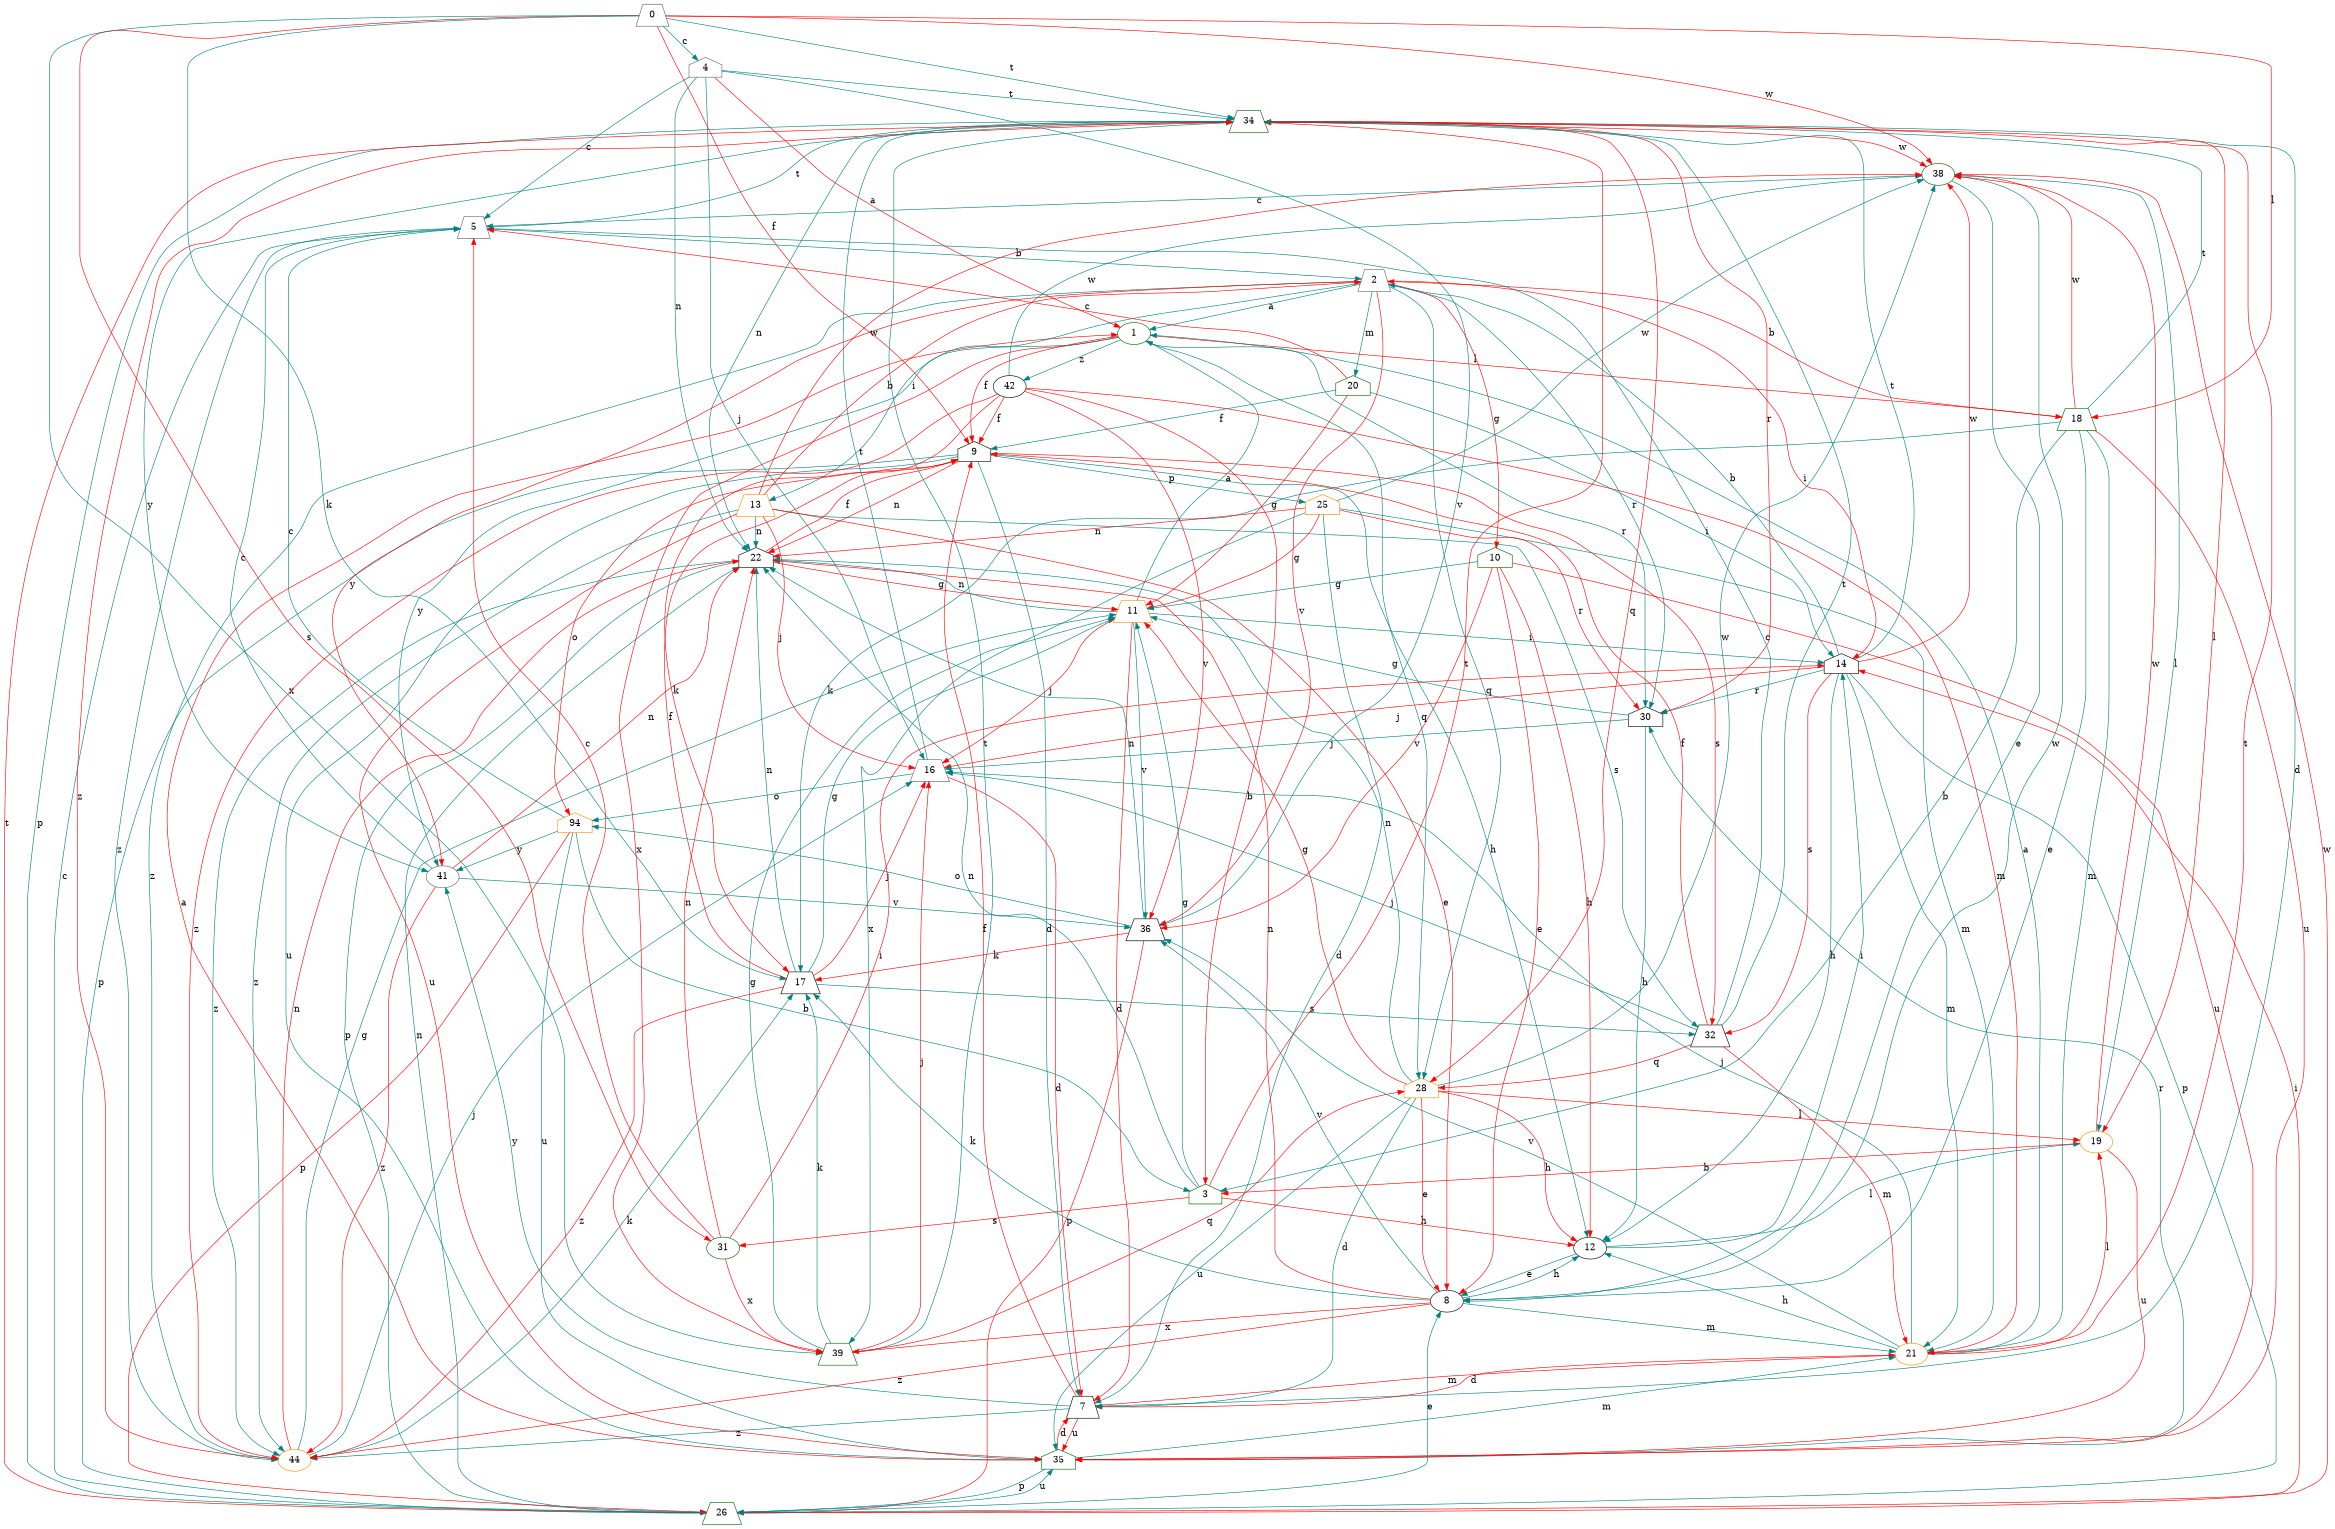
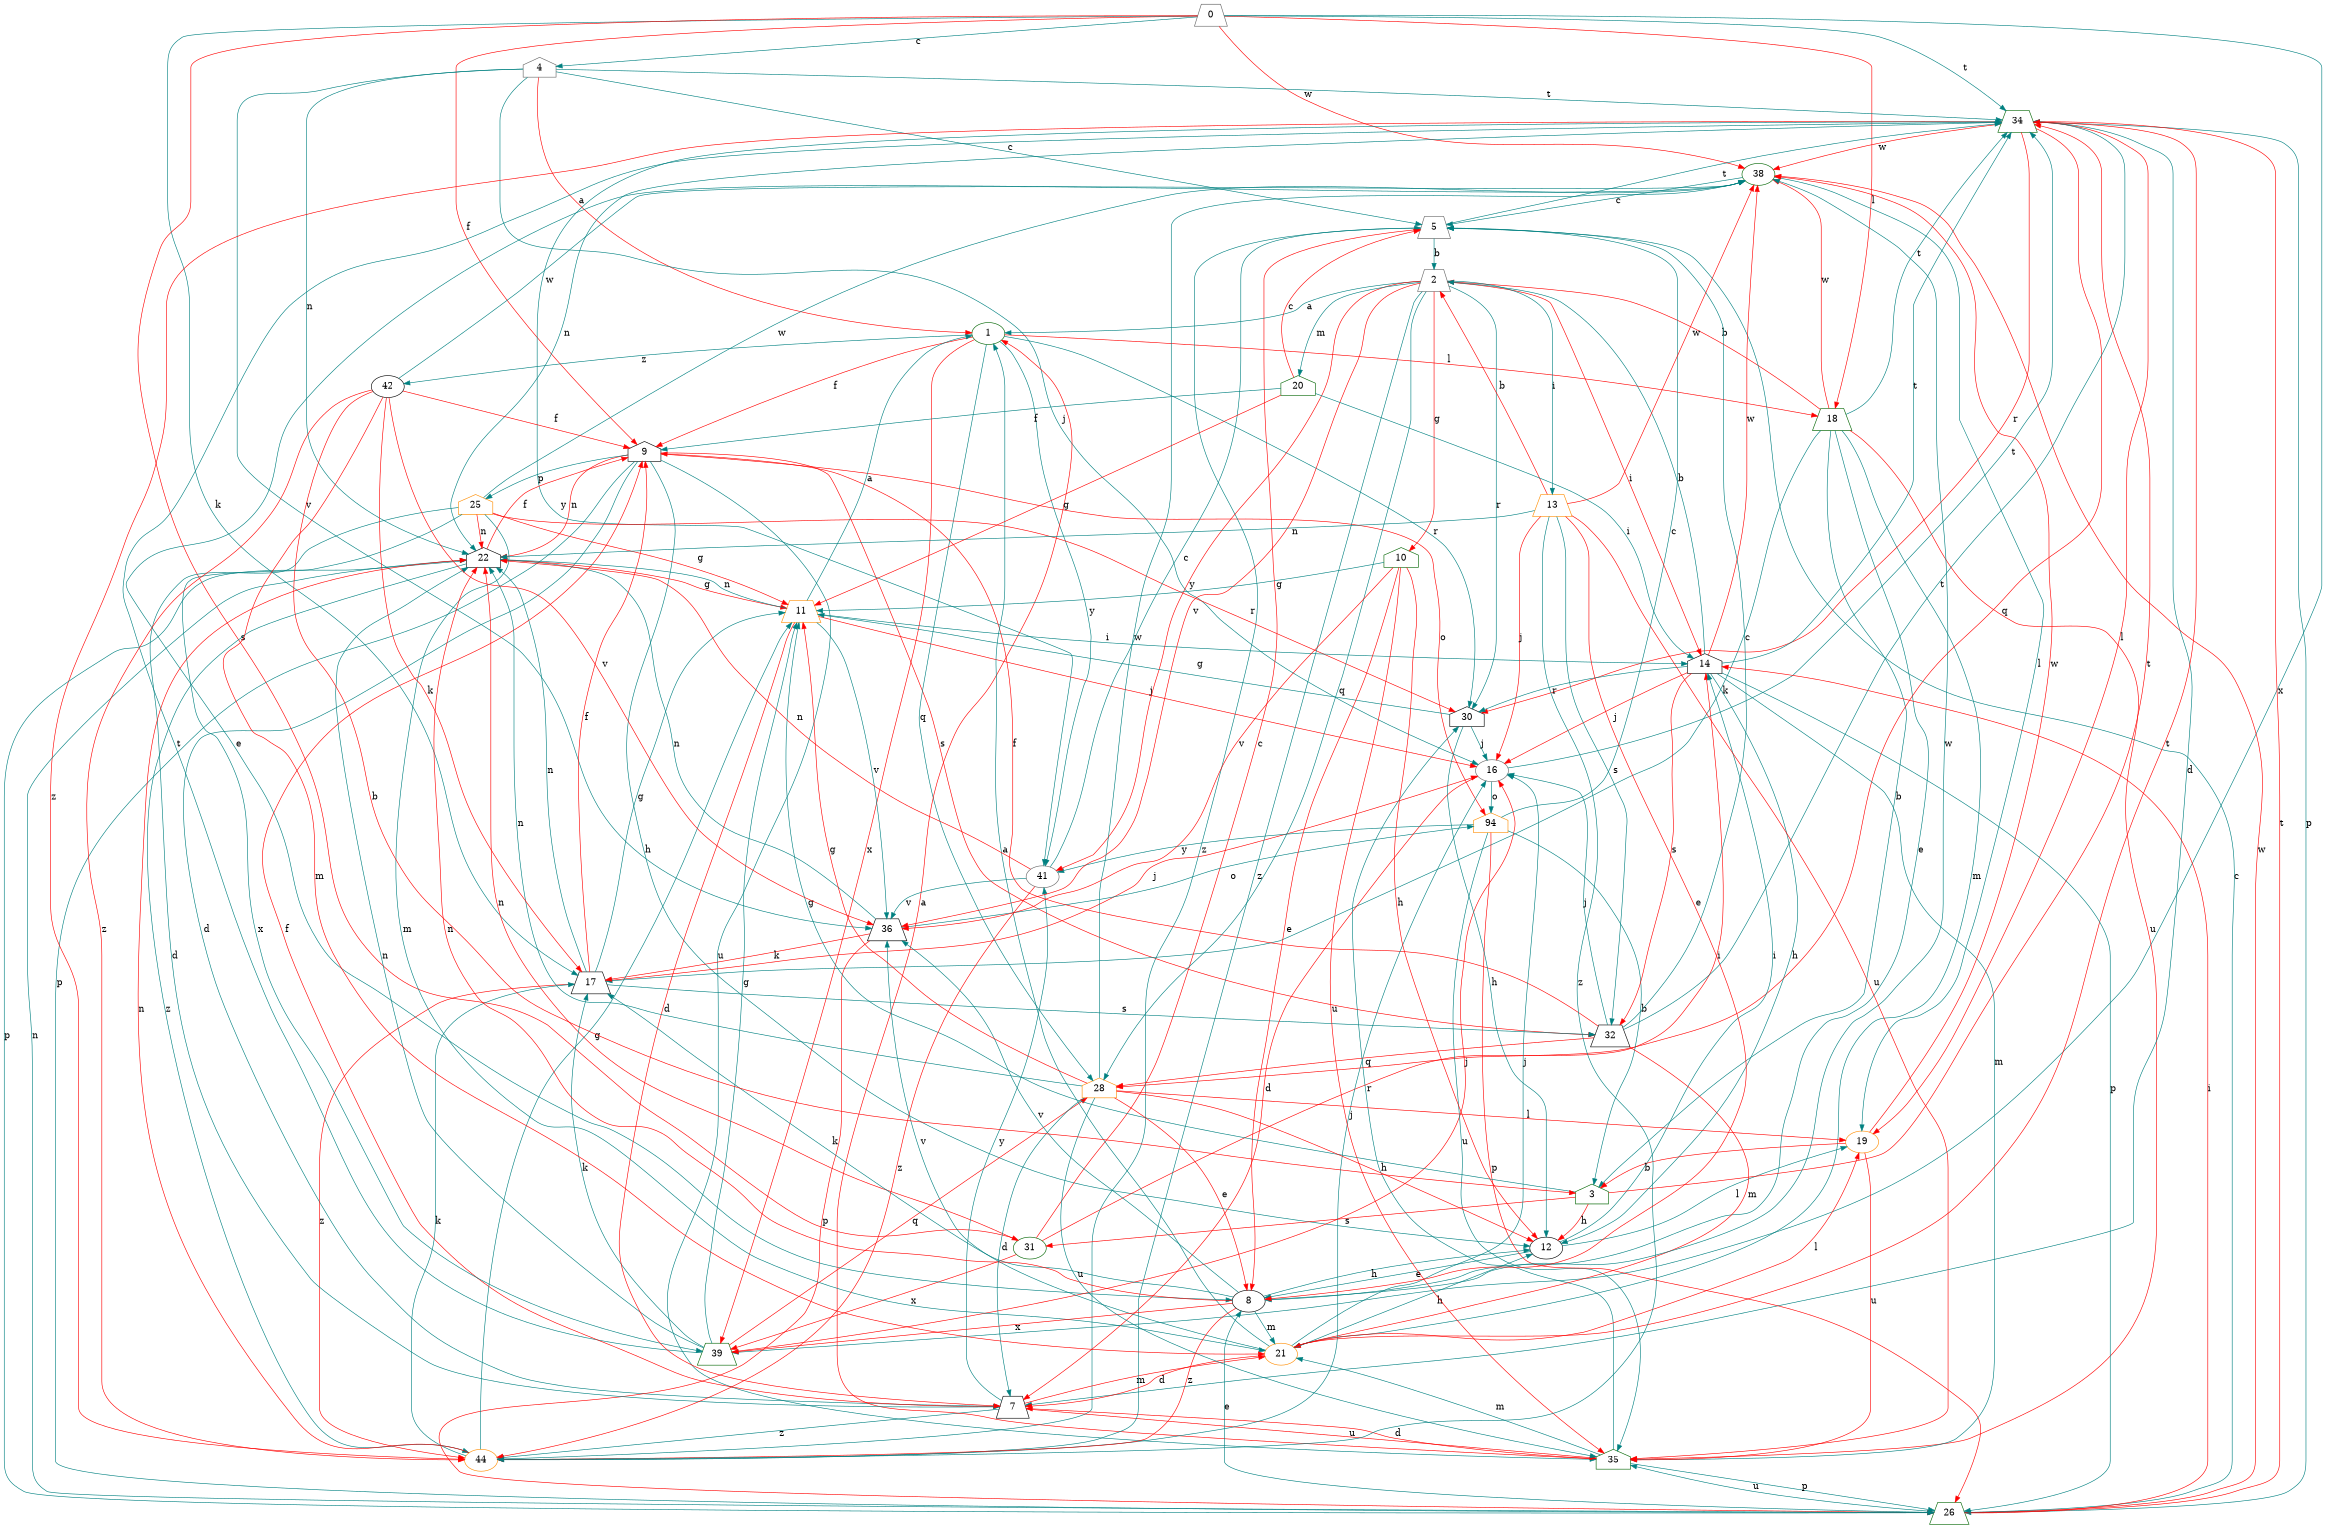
  strict digraph {
    node [color=black shape=trapezium]
    edge [color=teal]
    0 [color=gray40]
    4 [color=gray40 shape=house]
    9 [shape=house]
    17
    18 [color=darkgreen]
    31 [color=darkgreen shape=ellipse]
    34 [color=darkgreen]
    38 [color=darkgreen shape=ellipse]
    39 [color=darkgreen]
    1 [color=darkgreen shape=ellipse]
    36
    5 [color=gray40]
-   16 [color=gray40]
+   16 [color=gray40 shape=ellipse]
    22 [shape=house]
    12 [shape=ellipse]
    7
    35 [color=darkgreen shape=house]
    n18 [color=darkorange label=94 shape=house]
    25 [color=darkorange shape=house]
    26 [color=darkgreen]
    32
    44 [color=darkorange shape=ellipse]
    11 [color=darkorange]
    2 [color=gray40]
    3 [color=darkgreen shape=house]
    21 [color=darkorange shape=ellipse]
    8 [shape=ellipse]
    14 [shape=house]
    28 [color=darkorange shape=house]
    30 [shape=house]
    41 [color=gray40 shape=ellipse]
    19 [color=darkorange shape=ellipse]
    42 [shape=ellipse]
    10 [color=darkgreen shape=house]
    13 [color=darkorange]
    20 [color=darkgreen shape=house]
    0 -> 4 [label=c]
    0 -> 9 [color=red label=f]
    0 -> 17 [label=k]
    0 -> 18 [color=red label=l]
    0 -> 31 [color=red label=s]
    0 -> 34 [label=t]
    0 -> 38 [color=red label=w]
    0 -> 39 [label=x]
    4 -> 34 [label=t]
    4 -> 1 [color=red label=a]
    4 -> 36 [label=v]
    4 -> 5 [label=c]
    4 -> 16 [label=j]
    4 -> 22 [label=n]
    9 -> 22 [color=red label=n]
    9 -> 12 [label=h]
    9 -> 7 [label=d]
    9 -> 35 [label=u]
    9 -> n18 [color=red label=o]
    9 -> 25 [label=p]
    9 -> 26 [label=p]
    9 -> 32 [color=red label=s]
    17 -> 9 [color=red label=f]
    17 -> 16 [color=red label=j]
    17 -> 22 [label=n]
    17 -> 32 [label=s]
    17 -> 44 [color=red label=z]
    17 -> 11 [label=g]
    18 -> 17 [label=k]
    18 -> 34 [label=t]
    18 -> 38 [color=red label=w]
    18 -> 35 [color=red label=u]
    18 -> 2 [color=red label=b]
    18 -> 3 [label=b]
    18 -> 21 [label=m]
    18 -> 8 [label=e]
    31 -> 39 [color=red label=x]
    31 -> 5 [color=red label=c]
    31 -> 22 [color=red label=n]
    31 -> 14 [color=red label=i]
    34 -> 38 [color=red label=w]
    34 -> 22 [label=n]
    34 -> 7 [label=d]
    34 -> 26 [label=p]
    34 -> 44 [color=red label=z]
    34 -> 28 [color=red label=q]
    34 -> 30 [color=red label=r]
    34 -> 41 [label=y]
    34 -> 19 [color=red label=l]
    38 -> 5 [label=c]
    38 -> 8 [label=e]
    38 -> 19 [label=l]
    39 -> 17 [label=k]
    39 -> 34 [label=t]
    39 -> 16 [color=red label=j]
-   3 -> 22 [label=n]
+   39 -> 22 [label=n]
    39 -> 11 [label=g]
    39 -> 28 [color=red label=q]
    1 -> 9 [color=red label=f]
    1 -> 18 [color=red label=l]
    1 -> 39 [color=red label=x]
    1 -> 28 [label=q]
    1 -> 30 [label=r]
    1 -> 41 [label=y]
    1 -> 42 [label=z]
    36 -> 17 [color=red label=k]
    36 -> 22 [label=n]
    36 -> n18 [label=o]
    36 -> 26 [color=red label=p]
    5 -> 34 [label=t]
    5 -> 44 [label=z]
    5 -> 2 [label=b]
    16 -> 34 [label=t]
    16 -> 7 [color=red label=d]
    16 -> n18 [label=o]
    22 -> 9 [color=red label=f]
    22 -> 26 [label=p]
    22 -> 44 [label=z]
    22 -> 11 [color=red label=g]
    12 -> 8 [label=e]
    12 -> 14 [label=i]
    12 -> 19 [label=l]
    7 -> 9 [color=red label=f]
    7 -> 35 [color=red label=u]
    7 -> 44 [label=z]
    7 -> 21 [color=red label=m]
    7 -> 41 [label=y]
    35 -> 1 [color=red label=a]
    35 -> 7 [color=red label=d]
    35 -> 26 [label=p]
    35 -> 21 [label=m]
    35 -> 30 [label=r]
    n18 -> 5 [label=c]
    n18 -> 35 [label=u]
    n18 -> 26 [color=red label=p]
    n18 -> 3 [label=b]
    n18 -> 41 [label=y]
    25 -> 38 [label=w]
    25 -> 39 [label=x]
    25 -> 22 [color=red label=n]
    25 -> 7 [label=d]
    25 -> 11 [color=red label=g]
    25 -> 21 [label=m]
    25 -> 30 [color=red label=r]
    26 -> 34 [color=red label=t]
    26 -> 38 [color=red label=w]
    26 -> 5 [label=c]
    26 -> 22 [label=n]
    26 -> 35 [label=u]
    26 -> 8 [label=e]
    26 -> 14 [color=red label=i]
    32 -> 9 [color=red label=f]
    32 -> 34 [label=t]
    32 -> 5 [label=c]
    32 -> 16 [label=j]
    32 -> 21 [color=red label=m]
    32 -> 28 [color=red label=q]
    44 -> 17 [label=k]
    44 -> 16 [label=j]
    44 -> 22 [color=red label=n]
    44 -> 11 [label=g]
    11 -> 1 [label=a]
    11 -> 36 [label=v]
    11 -> 16 [color=red label=j]
    11 -> 22 [label=n]
    11 -> 7 [color=red label=d]
    11 -> 14 [label=i]
    2 -> 1 [label=a]
    2 -> 36 [color=red label=v]
    2 -> 44 [label=z]
    2 -> 14 [color=red label=i]
    2 -> 28 [label=q]
    2 -> 30 [label=r]
    2 -> 41 [color=red label=y]
    2 -> 10 [color=red label=g]
    2 -> 13 [label=i]
    2 -> 20 [label=m]
    3 -> 31 [color=red label=s]
    3 -> 34 [color=red label=t]
    3 -> 12 [color=red label=h]
    3 -> 11 [label=g]
    21 -> 34 [color=red label=t]
    21 -> 1 [label=a]
    21 -> 36 [label=v]
    21 -> 16 [label=j]
    21 -> 12 [label=h]
    21 -> 7 [color=red label=d]
    21 -> 19 [color=red label=l]
    8 -> 17 [label=k]
    8 -> 38 [label=w]
    8 -> 39 [color=red label=x]
    8 -> 36 [label=v]
    8 -> 22 [color=red label=n]
    8 -> 12 [label=h]
    8 -> 44 [color=red label=z]
    8 -> 21 [label=m]
    14 -> 34 [label=t]
    14 -> 38 [color=red label=w]
    14 -> 16 [color=red label=j]
    14 -> 12 [label=h]
    14 -> 26 [label=p]
    14 -> 32 [color=red label=s]
    14 -> 2 [label=b]
-   14 -> 21 [label=m]
+   14 -> 35 [label=m]
    14 -> 30 [label=r]
    28 -> 38 [label=w]
    28 -> 22 [label=n]
    28 -> 12 [color=red label=h]
    28 -> 7 [label=d]
    28 -> 35 [label=u]
    28 -> 11 [color=red label=g]
    28 -> 8 [color=red label=e]
    28 -> 19 [color=red label=l]
    30 -> 16 [label=j]
    30 -> 12 [label=h]
    30 -> 11 [label=g]
    41 -> 36 [label=v]
    41 -> 5 [label=c]
    41 -> 22 [color=red label=n]
    41 -> 44 [color=red label=z]
    19 -> 38 [color=red label=w]
    19 -> 35 [color=red label=u]
    19 -> 3 [color=red label=b]
    42 -> 9 [color=red label=f]
    42 -> 17 [color=red label=k]
    42 -> 38 [label=w]
    42 -> 36 [color=red label=v]
    42 -> 44 [color=red label=z]
    42 -> 3 [color=red label=b]
    42 -> 21 [color=red label=m]
    10 -> 36 [color=red label=v]
    10 -> 12 [color=red label=h]
    10 -> 35 [color=red label=u]
    10 -> 11 [label=g]
    10 -> 8 [color=red label=e]
    13 -> 38 [color=red label=w]
    13 -> 16 [color=red label=j]
    13 -> 22 [label=n]
    13 -> 35 [color=red label=u]
    13 -> 32 [label=s]
    13 -> 44 [label=z]
    13 -> 2 [color=red label=b]
    13 -> 8 [color=red label=e]
    20 -> 9 [label=f]
    20 -> 5 [color=red label=c]
    20 -> 11 [color=red label=g]
    20 -> 14 [label=i]
  }
